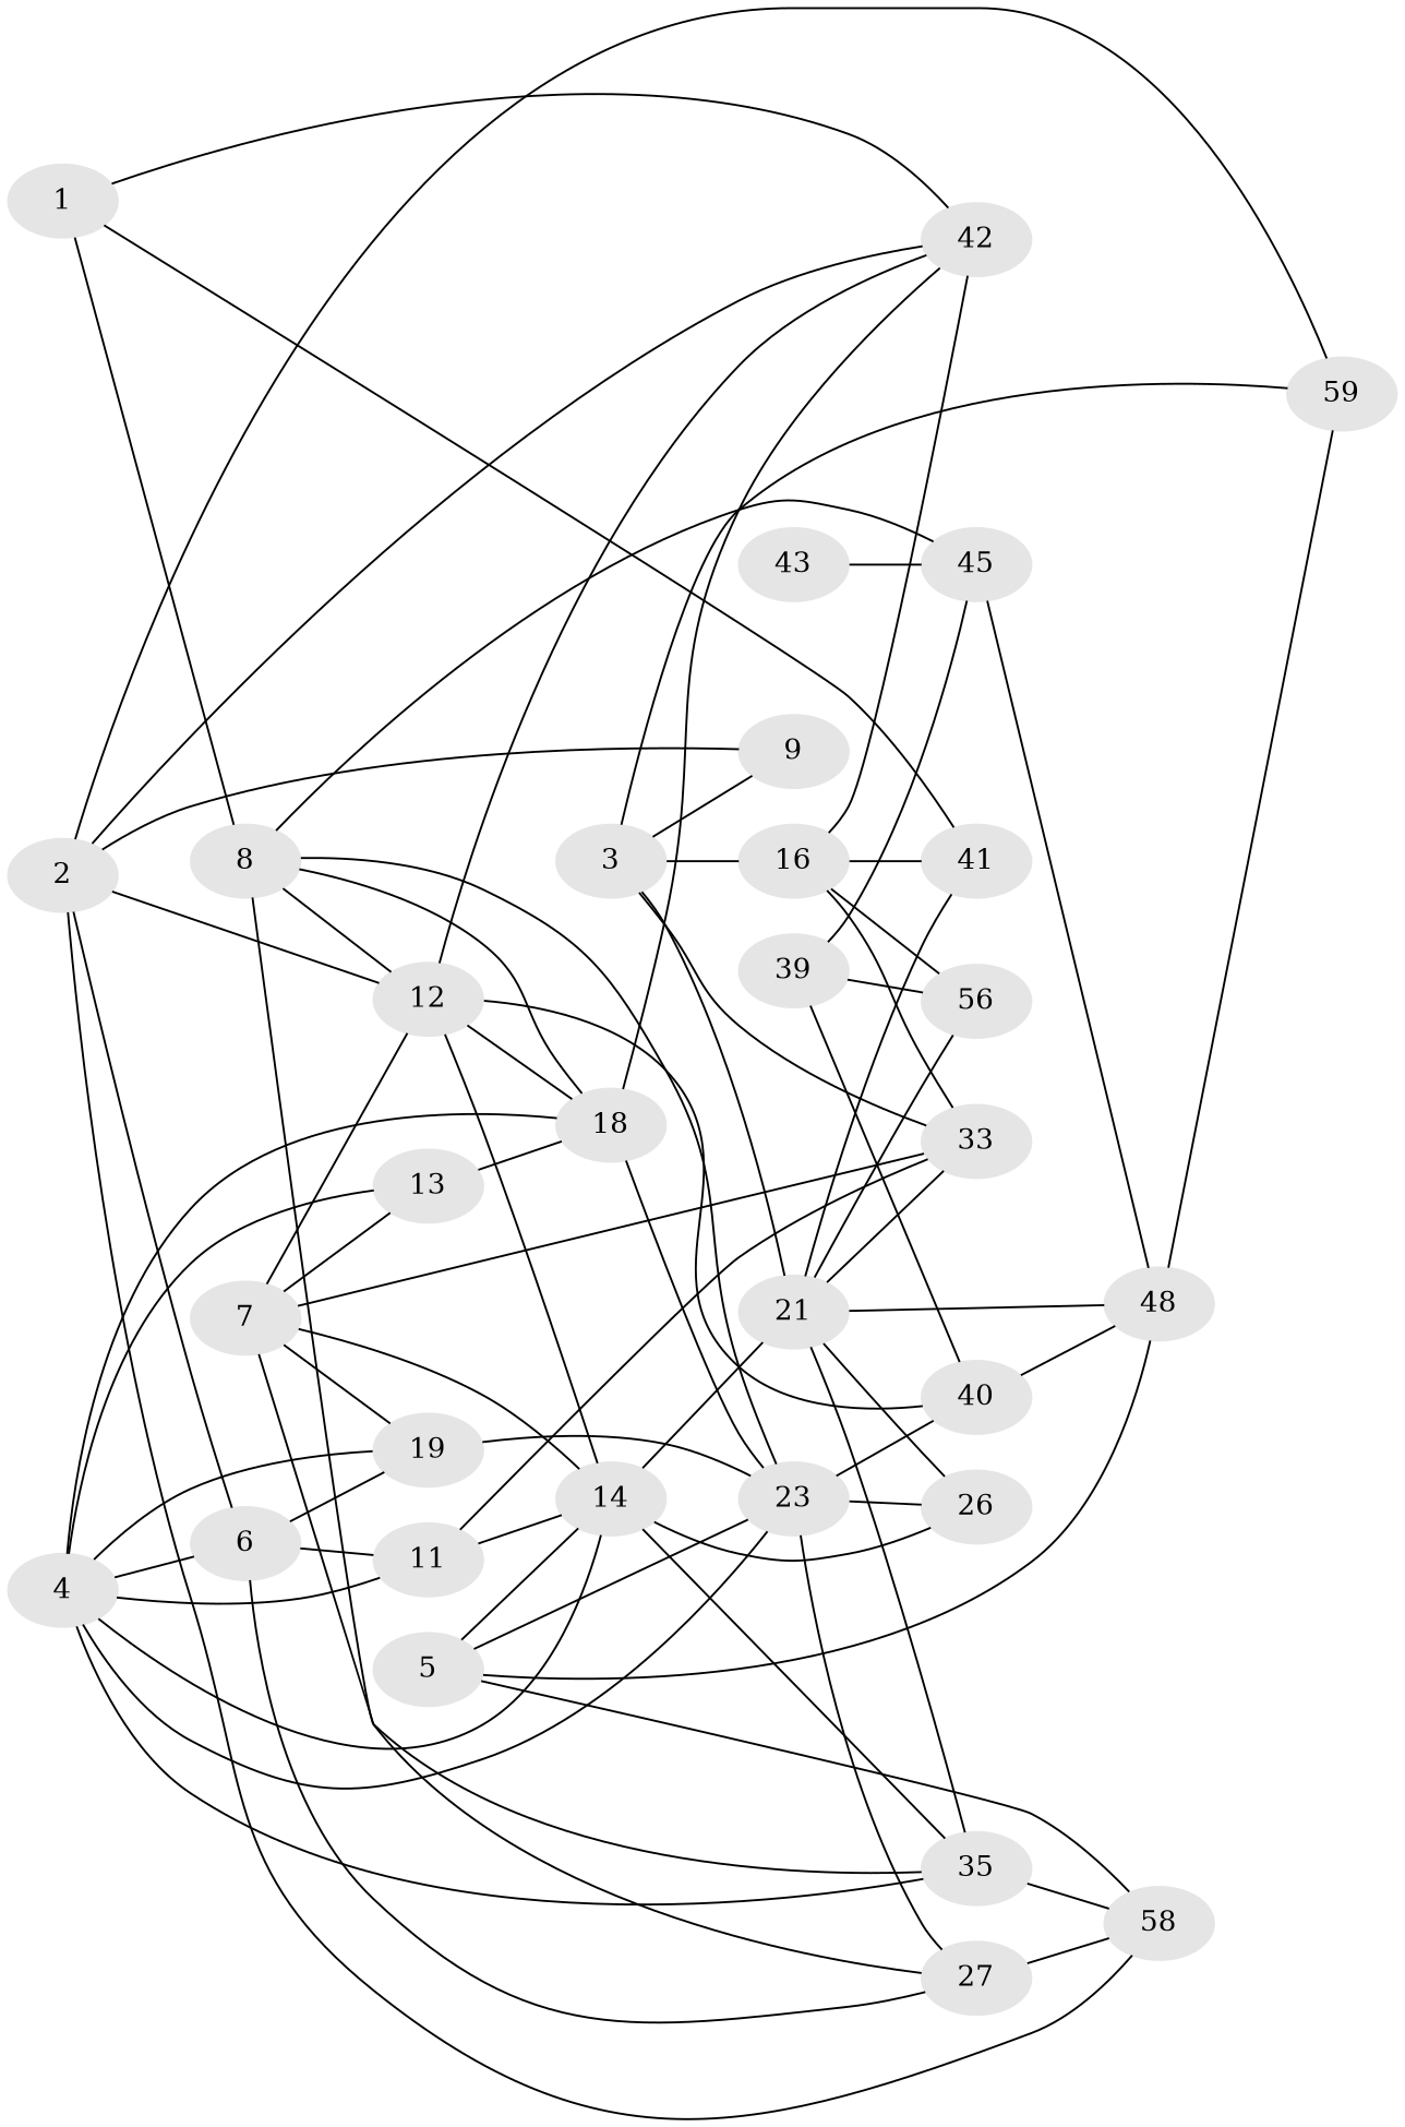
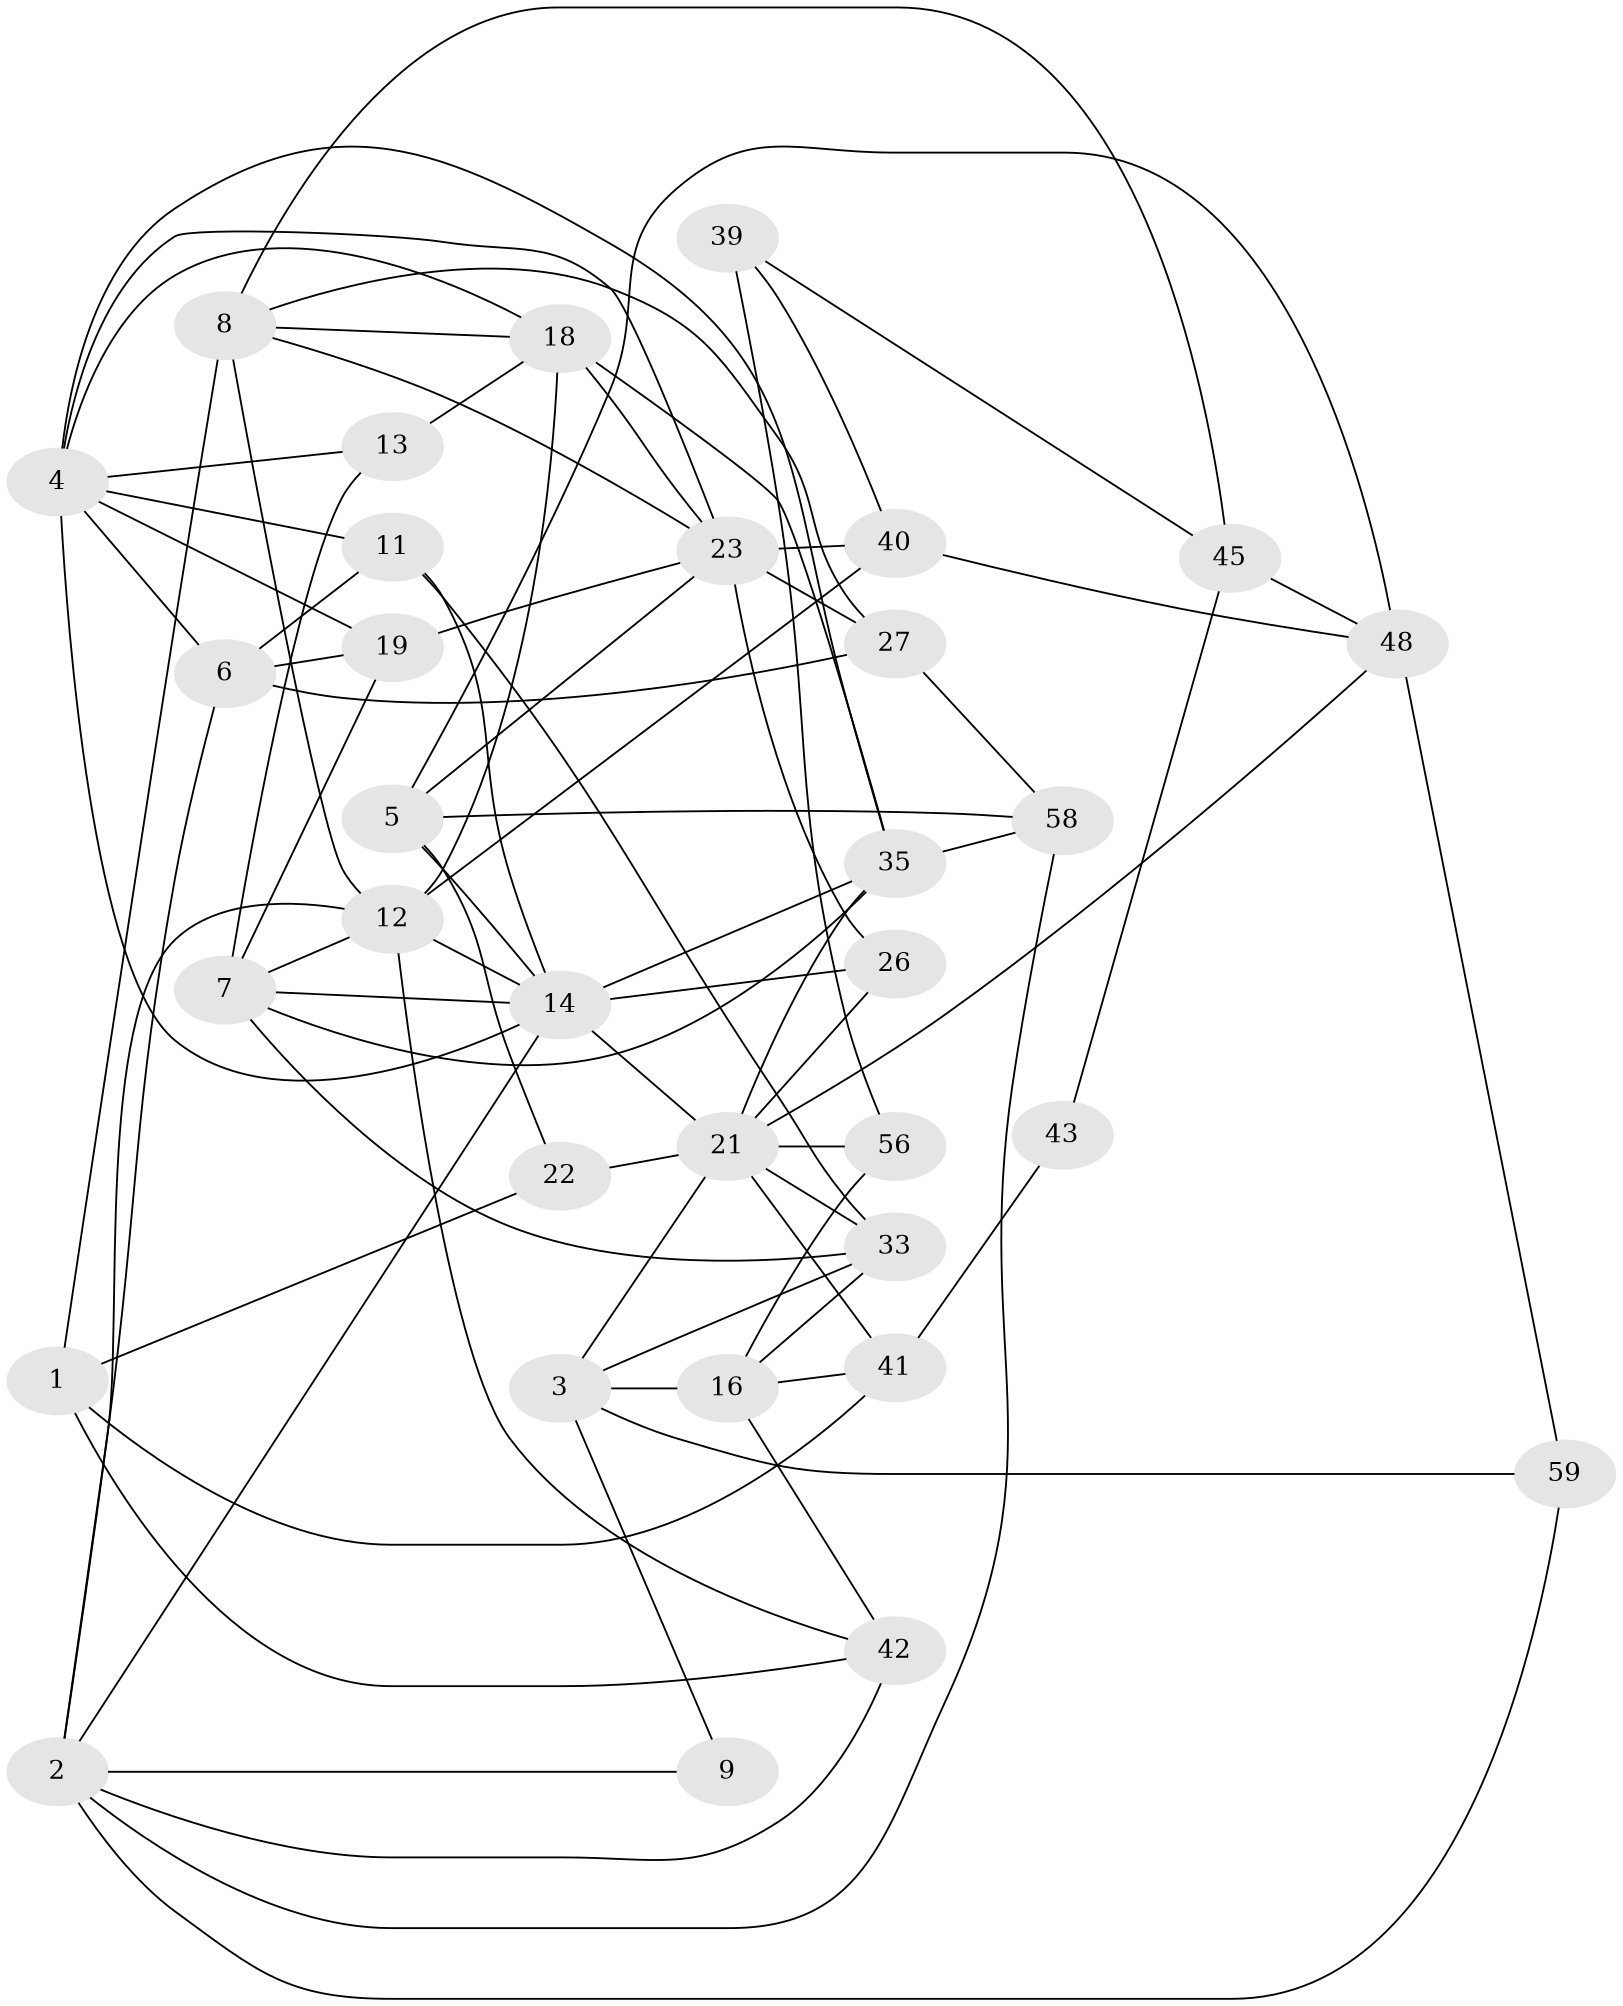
  graph {
    rankdir=LR
    node [color=gray90 style=filled]
    1 [super="+36"]
    8 [super="+54"]
+   22
    41 [super="+57"]
    42 [super="+46"]
    12 [super="+17"]
    18 [super="+20"]
    23 [super="+37"]
    27 [super="+28"]
    45 [super="+50"]
    n11 [label=21 super="+32"]
    43
    2 [super="+53"]
    6 [super="+55"]
    9
    14 [super="+49"]
    58
    59
    4 [super="+52"]
    11 [super="+25"]
    13
    19 [super="+29"]
    35
    40 [super="+44"]
    26
    3 [super="+15"]
    16 [super="+30"]
    33 [super="+47"]
    56
    48
    5 [super="+21"]
    7 [super="+34"]
    39 [super="+51"]
    1 -- 8
+   1 -- 22
    1 -- 41
    1 -- 42
    8 -- 12
    8 -- 18
    8 -- 23
    8 -- 27
    8 -- 45
+   22 -- n11
+   41 -- 43
    12 -- 42
    12 -- 18
    12 -- 14
    12 -- 40
-   18 -- 42
+   18 -- 35
    18 -- 23
    23 -- 27
    23 -- 40
    23 -- 26
    27 -- 58
    45 -- 48
    n11 -- 41
    n11 -- 35
    n11 -- 26
    n11 -- 33
    n11 -- 56 [weight=2]
    n11 -- 48
    43 -- 45 [weight=2]
    2 -- 42
    2 -- 12
    2 -- 6
    2 -- 9
+   2 -- 14
    2 -- 58
    2 -- 59
    6 -- 27
    6 -- 11
    6 -- 19
    14 -- n11
    14 -- 35
    14 -- 26
    4 -- 18
    4 -- 23
    4 -- 6
    4 -- 14
    4 -- 11
    4 -- 13
    4 -- 19
    4 -- 35
    11 -- 14
    11 -- 33
    13 -- 18
    19 -- 23
    35 -- 58
    40 -- 48
    3 -- n11
    3 -- 9
    3 -- 59
    3 -- 16 [weight=3]
    3 -- 33
    16 -- 41
    16 -- 42
    16 -- 33
    16 -- 56
    48 -- 59
+   5 -- 22
    5 -- 23
    5 -- 14
    5 -- 58
    5 -- 48
    7 -- 12
    7 -- 14
    7 -- 13
    7 -- 19
    7 -- 35
    7 -- 33
    39 -- 45
    39 -- 40
    39 -- 56
  }
